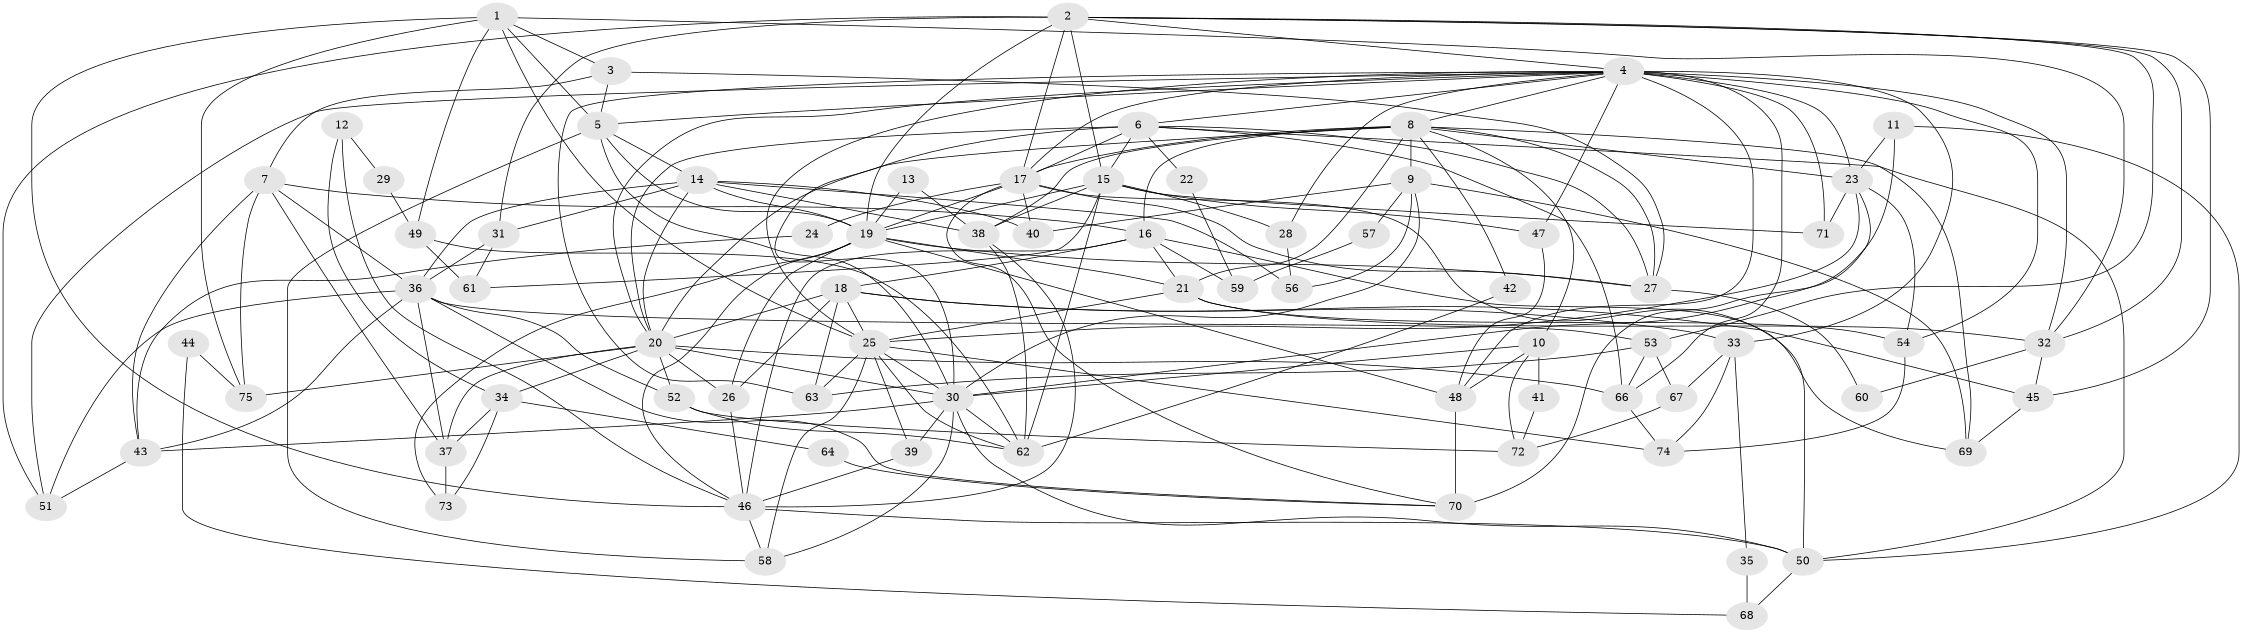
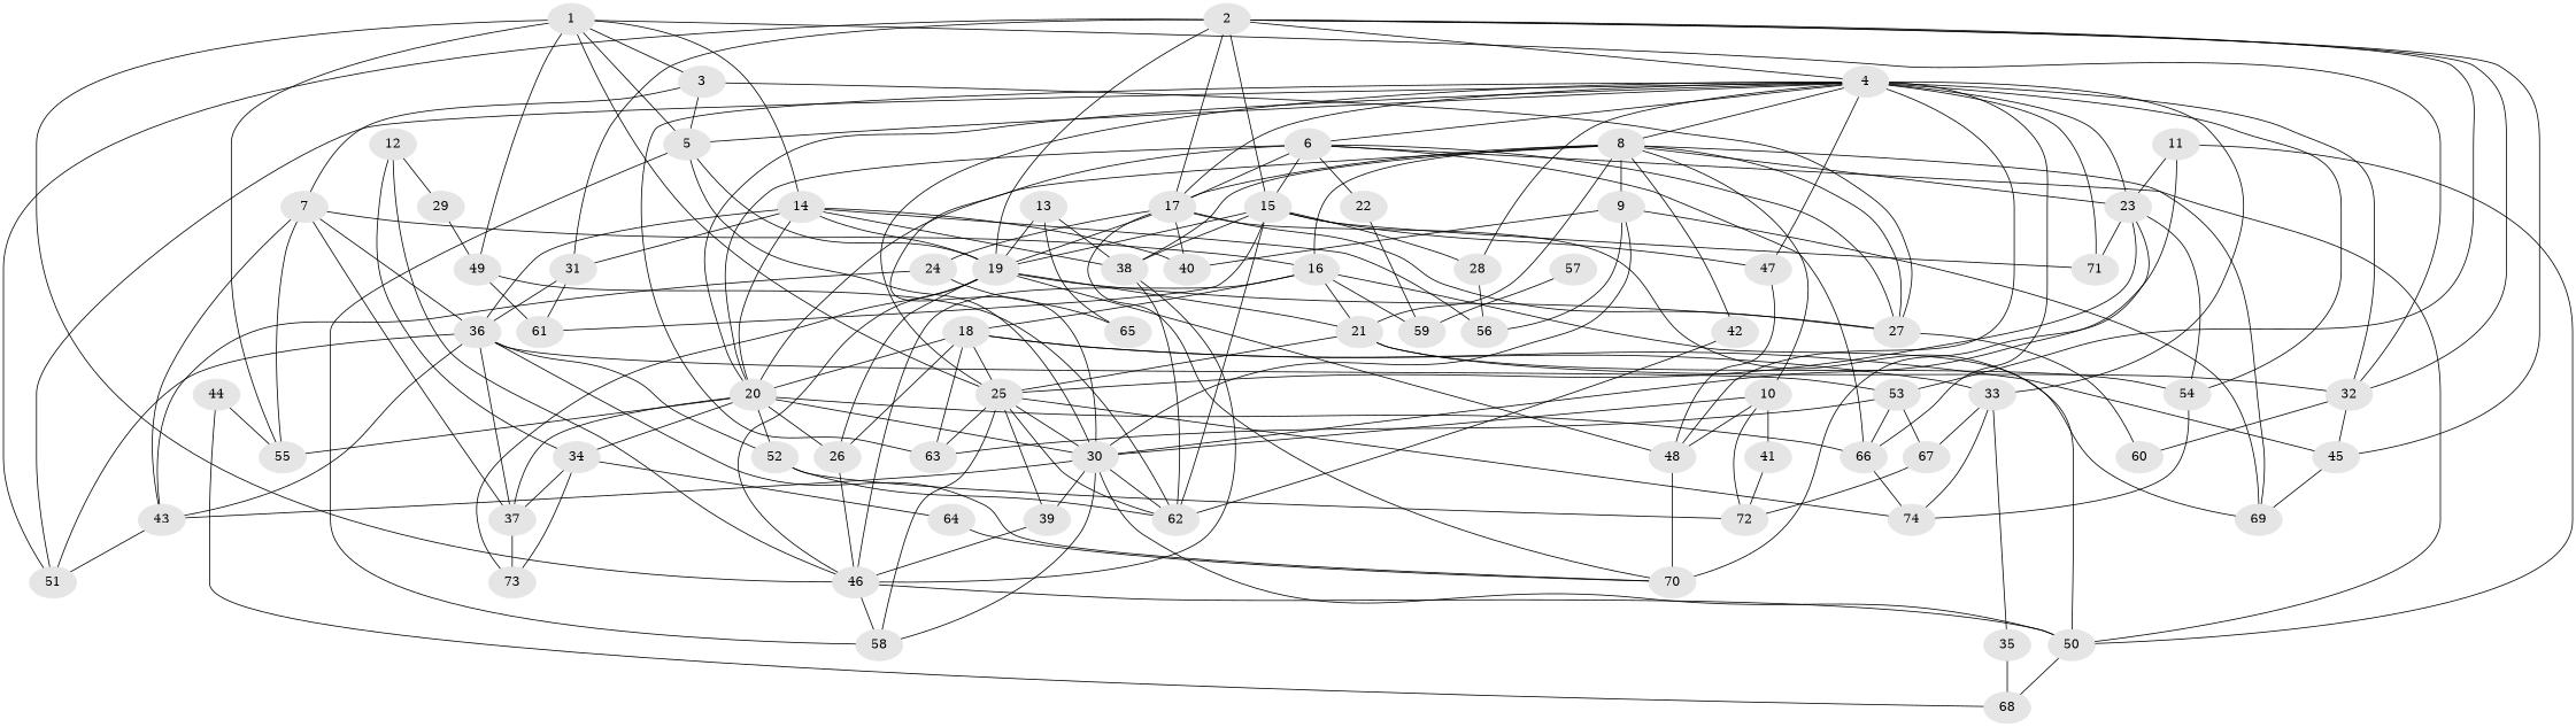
  graph {
    node [color=gray90 style=filled]
    edge [weight=1.0]
    1
    3
    5
    14
    25
    32
    46
    49
-   55 [label=75]
+   55
    7
    27
    19
    30
    58
    31
    20
    36
    38
    40
    56
    63
    62
    39
    74
    45
    60
    50
    61
    2
    4
    15
    17
    51
    53
    6
    8
    23
    28
    33
    47
    48
    54
    66
    71
    69
    24
    70
    21
    26
    73
    67
    16
    37
    43
    22
    9
    10
    42
    34
    52
    35
    59
    68
    18
    57
    41
    72
    11
    12
    29
    64
    13
+   65
    44
    1 -- 3
    1 -- 5
-   5 -- 14
+   1 -- 14
    1 -- 25
    1 -- 32
    1 -- 46
    1 -- 49
    1 -- 55
    3 -- 5
    3 -- 7
    3 -- 27
    5 -- 19
    5 -- 30
    5 -- 58
    14 -- 19
    14 -- 31
    14 -- 20
    14 -- 36
    14 -- 38
    14 -- 40
    14 -- 56
    25 -- 30
    25 -- 58
    25 -- 63
    25 -- 62
    25 -- 39 [weight=2.0]
    25 -- 74
    32 -- 45
    32 -- 60
    46 -- 58
    46 -- 50
    49 -- 62
    49 -- 61
    7 -- 55
    7 -- 36
    7 -- 16
    7 -- 37
    7 -- 43
    27 -- 60
    19 -- 46
    19 -- 27 [weight=4.0]
    19 -- 48
    19 -- 21
    19 -- 26
    19 -- 73
    30 -- 58
    30 -- 62
    30 -- 39
    30 -- 50
    30 -- 43
    31 -- 36
    31 -- 61
    20 -- 55 [weight=2.0]
    20 -- 30 [weight=2.0]
    20 -- 66 [weight=2.0]
    20 -- 26
    20 -- 37
    20 -- 34
    20 -- 52
    36 -- 51
    36 -- 53
    36 -- 70
    36 -- 37
    36 -- 43
    36 -- 52
    38 -- 46
    38 -- 62
    39 -- 46
    45 -- 69
    50 -- 68
    2 -- 32
    2 -- 19
    2 -- 31
    2 -- 45
    2 -- 4
    2 -- 15 [weight=2.0]
    2 -- 17 [weight=2.0]
    2 -- 51
    2 -- 53
    4 -- 5
    4 -- 25
    4 -- 32
    4 -- 20
    4 -- 63
    4 -- 17
    4 -- 51
    4 -- 6
    4 -- 8 [weight=2.0]
    4 -- 23 [weight=3.0]
    4 -- 28
    4 -- 33
    4 -- 47 [weight=2.0]
    4 -- 48
    4 -- 54
    4 -- 66
    4 -- 71 [weight=2.0]
    15 -- 19
    15 -- 38
    15 -- 62
    15 -- 61
    15 -- 28
    15 -- 47
    15 -- 71
    17 -- 27
    17 -- 19
    17 -- 40
    17 -- 69
    17 -- 24
    17 -- 70
    53 -- 63
    53 -- 66
    53 -- 67
    6 -- 27
    6 -- 30 [weight=2.0]
    6 -- 20
    6 -- 50
    6 -- 15 [weight=3.0]
    6 -- 17
    6 -- 66
    6 -- 22 [weight=2.0]
    8 -- 27
    8 -- 20
    8 -- 38
    8 -- 17 [weight=2.0]
    8 -- 23
    8 -- 69
    8 -- 21 [weight=2.0]
    8 -- 16
    8 -- 9
    8 -- 10
    8 -- 42
    23 -- 25
    23 -- 54
    23 -- 71
    23 -- 70 [weight=2.0]
    28 -- 56
    33 -- 74
    33 -- 67
    33 -- 35
    47 -- 48
    48 -- 70 [weight=2.0]
    54 -- 74
    66 -- 74
    24 -- 43
+   24 -- 65
    21 -- 25
    21 -- 32
    21 -- 54
    26 -- 46
    67 -- 72
    16 -- 46
    16 -- 50
    16 -- 21 [weight=2.0]
    16 -- 59
    16 -- 18
    37 -- 73
    43 -- 51
    22 -- 59
    9 -- 30
    9 -- 40
    9 -- 56
    9 -- 69
-   9 -- 57
    10 -- 30
    10 -- 48
    10 -- 41
    10 -- 72
    42 -- 62
    34 -- 73
    34 -- 37
    34 -- 64
    52 -- 62
    52 -- 72
    35 -- 68
    18 -- 25
    18 -- 20
    18 -- 63 [weight=2.0]
    18 -- 45
    18 -- 33
    18 -- 26
    57 -- 59
    41 -- 72
    11 -- 30
    11 -- 50
    11 -- 23
    12 -- 46
    12 -- 34
    12 -- 29
    29 -- 49
    64 -- 70
    13 -- 19
    13 -- 38
+   13 -- 65
    44 -- 55
    44 -- 68
  }
